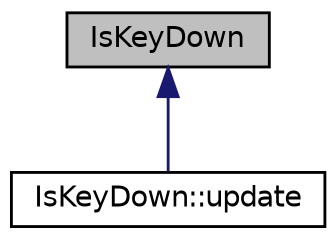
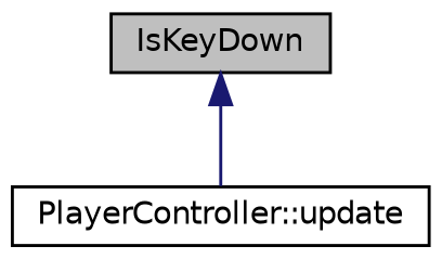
  digraph {
    rankdir=TB
    node [color=black fontname=Helvetica fontsize=10 shape=record style=filled]
    n1 [fillcolor=grey75 fontcolor=black height=0.2 label=IsKeyDown width=0.4]
-   n2 [fillcolor=white height=0.2 label="IsKeyDown::update" width=0.4]
+   n2 [fillcolor=white height=0.2 label="PlayerController::update" width=0.4]
    n1 -> n2 [color=midnightblue dir=back fontname=Helvetica fontsize=10 labelfontname=Helvetica labelfontsize=10 style=solid]
  }
